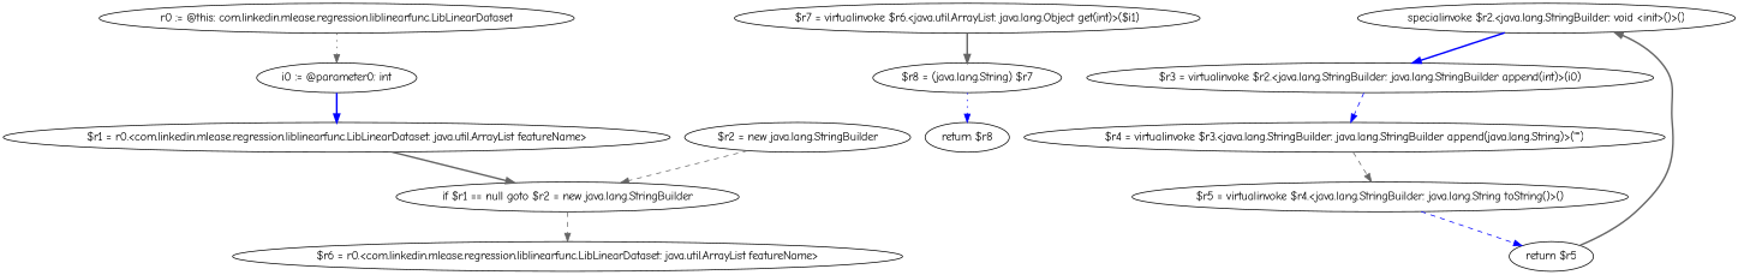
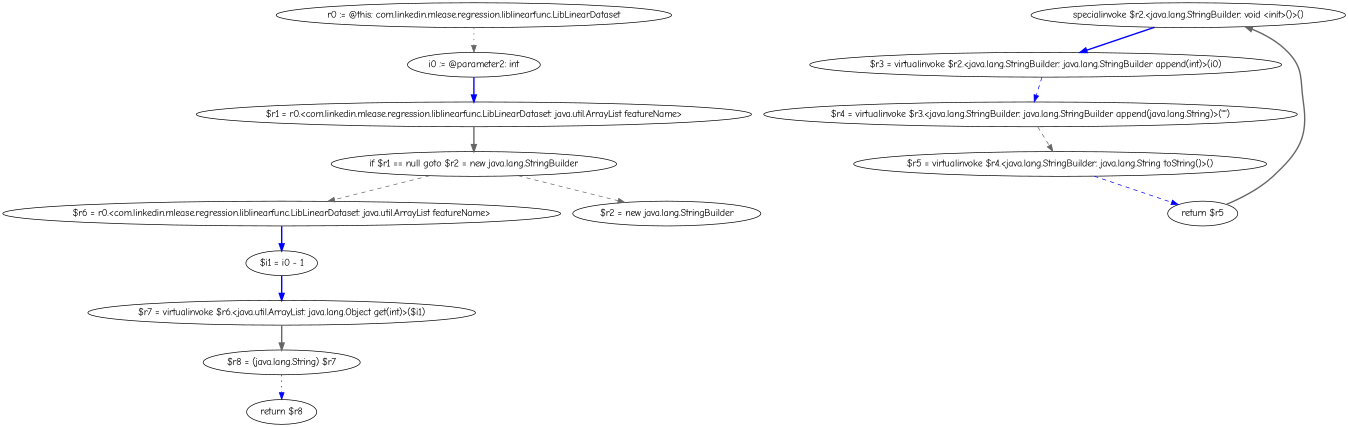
  digraph {
    fontname="Comic Neue"
    node [fontname="Comic Neue"]
    edge [color=gray40 fontname="Comic Neue" style=bold]
    "r0 := @this: com.linkedin.mlease.regression.liblinearfunc.LibLinearDataset"
-   "i0 := @parameter0: int"
+   "i0 := @parameter0: int" [label="i0 := @parameter2: int"]
    "$r1 = r0.<com.linkedin.mlease.regression.liblinearfunc.LibLinearDataset: java.util.ArrayList featureName>"
    "if $r1 == null goto $r2 = new java.lang.StringBuilder"
    "$r6 = r0.<com.linkedin.mlease.regression.liblinearfunc.LibLinearDataset: java.util.ArrayList featureName>"
    "$r2 = new java.lang.StringBuilder"
+   "$i1 = i0 - 1"
    "$r7 = virtualinvoke $r6.<java.util.ArrayList: java.lang.Object get(int)>($i1)"
    "$r8 = (java.lang.String) $r7"
    "return $r8"
    "specialinvoke $r2.<java.lang.StringBuilder: void <init>()>()"
    "$r3 = virtualinvoke $r2.<java.lang.StringBuilder: java.lang.StringBuilder append(int)>(i0)"
    "$r4 = virtualinvoke $r3.<java.lang.StringBuilder: java.lang.StringBuilder append(java.lang.String)>(\"\")"
    "$r5 = virtualinvoke $r4.<java.lang.StringBuilder: java.lang.String toString()>()"
    "return $r5"
    "r0 := @this: com.linkedin.mlease.regression.liblinearfunc.LibLinearDataset" -> "i0 := @parameter0: int" [style=dotted]
    "i0 := @parameter0: int" -> "$r1 = r0.<com.linkedin.mlease.regression.liblinearfunc.LibLinearDataset: java.util.ArrayList featureName>" [color=blue]
    "$r1 = r0.<com.linkedin.mlease.regression.liblinearfunc.LibLinearDataset: java.util.ArrayList featureName>" -> "if $r1 == null goto $r2 = new java.lang.StringBuilder"
    "if $r1 == null goto $r2 = new java.lang.StringBuilder" -> "$r6 = r0.<com.linkedin.mlease.regression.liblinearfunc.LibLinearDataset: java.util.ArrayList featureName>" [style=dashed]
-   "$r2 = new java.lang.StringBuilder" -> "if $r1 == null goto $r2 = new java.lang.StringBuilder" [style=dashed]
+   "if $r1 == null goto $r2 = new java.lang.StringBuilder" -> "$r2 = new java.lang.StringBuilder" [style=dashed]
+   "$r6 = r0.<com.linkedin.mlease.regression.liblinearfunc.LibLinearDataset: java.util.ArrayList featureName>" -> "$i1 = i0 - 1" [color=blue]
+   "$i1 = i0 - 1" -> "$r7 = virtualinvoke $r6.<java.util.ArrayList: java.lang.Object get(int)>($i1)" [color=blue]
    "$r7 = virtualinvoke $r6.<java.util.ArrayList: java.lang.Object get(int)>($i1)" -> "$r8 = (java.lang.String) $r7"
    "$r8 = (java.lang.String) $r7" -> "return $r8" [color=blue style=dotted]
    "specialinvoke $r2.<java.lang.StringBuilder: void <init>()>()" -> "$r3 = virtualinvoke $r2.<java.lang.StringBuilder: java.lang.StringBuilder append(int)>(i0)" [color=blue]
    "$r3 = virtualinvoke $r2.<java.lang.StringBuilder: java.lang.StringBuilder append(int)>(i0)" -> "$r4 = virtualinvoke $r3.<java.lang.StringBuilder: java.lang.StringBuilder append(java.lang.String)>(\"\")" [color=blue style=dashed]
    "$r4 = virtualinvoke $r3.<java.lang.StringBuilder: java.lang.StringBuilder append(java.lang.String)>(\"\")" -> "$r5 = virtualinvoke $r4.<java.lang.StringBuilder: java.lang.String toString()>()" [style=dashed]
    "$r5 = virtualinvoke $r4.<java.lang.StringBuilder: java.lang.String toString()>()" -> "return $r5" [color=blue style=dashed]
    "return $r5" -> "specialinvoke $r2.<java.lang.StringBuilder: void <init>()>()"
  }
